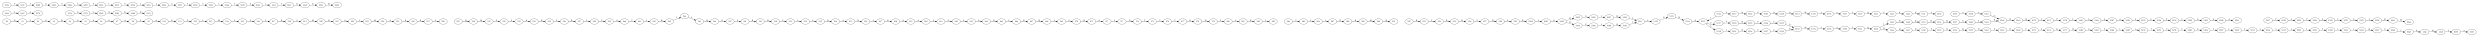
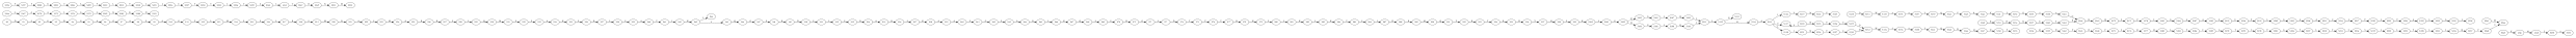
  strict digraph {
    fontname="EB Garamond"
    rankdir=LR
    node [fontname="EB Garamond"]
    edge [fontname="EB Garamond"]
    S0
    S1
    S2
    S3
    S4
    S5
    S6
    S7
    S8
    S9
    S10
    S11
    S12
    S13
    S14
    S15
    S16
    S17
    S18
    S19
    S20
    S21
    S22
    S23
    S24
    S25
    S26
    S27
    S28
    S29
    S30
    S31
    S32
    S33
    S34
    S35
    S36
    S37
    S38
    S39
    S40
    S41
    S42
    S43
    S44
    S45
    S46
    S47
    S48
    S49
    S50
    S51
    S52
    S53
    S54
    S55
    S56
    S57
    S58
    S59
    S60
    S61
    S62
    S63
    S64
    S65
    S66
    S67
    S68
    S69
    S70
    S71
    S72
    S73
    S74
    S75
    S76
    S77
    S78
    S79
    S80
    S81
    S82
    S83
    S84
    S85
    S86
    S87
    S88
    S89
    S90
    S91
    S92
    S93
    S94
    S95
    S96
    S97
    S98
    S99
    S100
    S101
    S102
    S103
    S104
    S105
    S106
    S107
    S108
    S109
    S110
    S111
    S112
    S113
    S114
    S115
    S116
    S117
    S118
    S119
    S120
    S121
    S122
    S123
    S124
    S125
    S126
    S127
    S128
    S129
    S130
    S131
    S132
    S133
    S134
    S135
    S136
    S137
    S138
    S139
    S140
    S141
    S142
    S143
    S144
-   S145
    S146
    S147
    S148
    S149
    S150
    S151
    S152
    S153
    S154
    S155
    S156
    S157
    S158
    S159
    S160
    S161
    S162
    S163
    S166
    S165
    S164
    S167
    S168
    S169
    S170
    S171
    S172
+   S173
    S174
    S175
    S176
    S177
    S178
    S179
    S180
    S181
    S182
    S183
    S184
    S185
    S186
    S187
    S188
    S189
    S190
    S191
    S192
    S193
    S195
    S196
    S194
    S197
    S198
    S199
    S200
    S201
    S202
    S203
    S204
    S205
    S206
    S207
    S208
    S209
    S210
    S211
    S212
    S213
+   S214
    S215
    S216
    S217
    S218
    S219
    S220
    S221
    S222
    S223
    S224
    S225
    S226
    S227
    S228
    S229
    S230
    S231
    S232
    S233
    S234
    S235
    S236
    S237
    S238
    S239
    S240
    S241
    S242
    S243
    S244
    S245
    S246
    S247
    S248
    S249
    S250
    S251
    S252
    S253
    S0 -> S1 [label=D]
    S1 -> S2 [label=S]
    S2 -> S3 [label=G]
    S3 -> S4 [label=N]
    S4 -> S5 [label=G]
    S5 -> S6 [label=A]
    S6 -> S7 [label=G]
    S7 -> S8 [label=A]
    S8 -> S9 [label=E]
    S9 -> S10 [label=A]
    S10 -> S11 [label=G]
    S11 -> S12 [label=P]
    S12 -> S13 [label=L]
    S13 -> S14 [label=M]
    S14 -> S15 [label=E]
    S15 -> S16 [label=E]
    S16 -> S17 [label=L]
    S17 -> S18 [label=R]
    S18 -> S19 [label=S]
    S19 -> S20 [label=M]
    S20 -> S21 [label=R]
    S21 -> S22 [label=A]
    S22 -> S23 [label=S]
    S23 -> S24 [label=M]
    S24 -> S25 [label=A]
    S25 -> S26 [label=R]
    S26 -> S27 [label=R]
    S27 -> S28 [label=E]
+   S28 -> S29 [label=L]
    S29 -> S30 [label=Q]
    S30 -> S31 [label=M]
    S31 -> S32 [label=E]
    S32 -> S33 [label=E]
    S33 -> S34 [label=A]
    S34 -> S35 [label=K]
    S35 -> S36 [label=E]
    S36 -> S37 [label=R]
    S37 -> S38 [label=L]
    S38 -> S39 [label=E]
    S39 -> S40 [label=A]
    S40 -> S41 [label=T]
    S41 -> S42 [label=I]
    S42 -> S43 [label=N]
    S43 -> S44 [label=L]
-   S44 -> S45 [label=L]
+   S43 -> S45 [label=L]
    S45 -> S46 [label=Q]
    S46 -> S47 [label=G]
    S47 -> S48 [label=E]
    S48 -> S49 [label=R]
    S49 -> S50 [label=D]
    S50 -> S51 [label=E]
    S51 -> S52 [label=L]
    S52 -> S53 [label=E]
    S53 -> S54 [label=R]
    S54 -> S55 [label=A]
    S55 -> S56 [label=R]
    S56 -> S57 [label=S]
    S57 -> S58 [label=K]
    S58 -> S59 [label=A]
    S59 -> S60 [label=A]
    S60 -> S61 [label=E]
    S61 -> S62 [label=G]
    S62 -> S63 [label=E]
    S63 -> S64 [label=A]
    S64 -> S65 [label=R]
    S65 -> S66 [label=L]
    S66 -> S67 [label=K]
    S67 -> S68 [label=Q]
    S68 -> S69 [label=S]
    S69 -> S70 [label=E]
    S70 -> S71 [label=K]
    S71 -> S72 [label=G]
    S72 -> S73 [label=L]
    S73 -> S74 [label=D]
    S74 -> S75 [label=T]
    S75 -> S76 [label=V]
    S76 -> S77 [label=T]
    S77 -> S78 [label=R]
    S78 -> S79 [label=N]
    S79 -> S80 [label=F]
    S80 -> S81 [label=L]
    S81 -> S82 [label=K]
    S82 -> S83 [label=L]
+   S83 -> S84 [label=K]
    S84 -> S85 [label=T]
    S85 -> S86 [label=S]
    S86 -> S87 [label=I]
    S87 -> S88 [label=D]
    S88 -> S89 [label=R]
    S89 -> S90 [label=M]
    S90 -> S91 [label=Q]
+   S91 -> S92 [label=V]
    S92 -> S93 [label=K]
    S93 -> S94 [label=T]
    S94 -> S95 [label=R]
    S95 -> S96 [label=D]
    S96 -> S97 [label=V]
    S97 -> S98 [label=H]
    S98 -> S99 [label=E]
    S99 -> S100 [label=K]
    S100 -> S101 [label=L]
    S101 -> S102 [label=G]
    S102 -> S103 [label=Q]
    S102 -> S104 [label=H]
    S103 -> S105 [label=G]
    S104 -> S106 [label=G]
    S105 -> S107 [label=L]
    S106 -> S108 [label=L]
    S107 -> S109 [label=Q]
    S108 -> S110 [label=Q]
    S109 -> S111 [label=L]
    S110 -> S111 [label=L]
    S111 -> S112 [label=L]
    S112 -> S113 [label=G]
-   S113 -> S114 [label=H]
+   S112 -> S114 [label=H]
    S114 -> S115 [label=A]
-   S116 -> S115 [label=I]
+   S115 -> S116 [label=I]
    S115 -> S117 [label=V]
    S115 -> S118 [label=L]
    S116 -> S119 [label=V]
-   S117 -> S120 [label=V]
+   S120 -> S117 [label=V]
    S118 -> S121 [label=I]
    S119 -> S122 [label=N]
    S120 -> S123 [label=N]
    S121 -> S124 [label=N]
    S122 -> S125 [label=V]
    S123 -> S126 [label=V]
    S124 -> S127 [label=V]
-   S125 -> S128 [label=D]
    S126 -> S129 [label=E]
    S127 -> S130 [label=E]
    S128 -> S131 [label=D]
    S129 -> S132 [label=D]
    S130 -> S132 [label=D]
    S131 -> S133 [label=W]
    S132 -> S134 [label=W]
    S133 -> S135 [label=A]
    S134 -> S136 [label=S]
    S135 -> S137 [label=A]
    S136 -> S138 [label=A]
    S137 -> S139 [label=Y]
    S138 -> S140 [label=Y]
    S139 -> S141 [label=Q]
    S140 -> S142 [label=Q]
    S141 -> S143 [label=V]
    S142 -> S144 [label=D]
-   S142 -> S145 [label=L]
    S143 -> S146 [label=R]
    S144 -> S147 [label=Q]
-   S145 -> S148 [label=N]
    S146 -> S149 [label=K]
    S147 -> S150 [label=D]
    S148 -> S151 [label=K]
    S149 -> S152 [label=E]
    S150 -> S153 [label=P]
    S151 -> S154 [label=D]
-   S153 -> S156 [label=D]
+   S152 -> S155 [label=K]
    S154 -> S157 [label=K]
    S155 -> S158 [label=S]
    S156 -> S159 [label=Q]
    S157 -> S160 [label=G]
    S158 -> S161 [label=A]
    S159 -> S162 [label=D]
    S160 -> S163 [label=S]
    S161 -> S166 [label=G]
    S162 -> S165 [label=P]
    S163 -> S166 [label=R]
    S166 -> S169 [label=H]
    S165 -> S168 [label=D]
    S164 -> S167 [label=G]
    S167 -> S170 [label=A]
    S168 -> S171 [label=P]
    S169 -> S172 [label=Q]
+   S170 -> S173 [label=A]
    S171 -> S174 [label=S]
    S172 -> S175 [label=S]
+   S173 -> S176 [label=S]
    S174 -> S177 [label=R]
    S175 -> S178 [label=P]
    S176 -> S179 [label=G]
    S177 -> S180 [label=H]
    S178 -> S181 [label=S]
    S179 -> S182 [label=G]
    S180 -> S183 [label=A]
    S181 -> S184 [label=G]
    S182 -> S185 [label=K]
    S183 -> S186 [label=P]
    S184 -> S187 [label=A]
    S185 -> S188 [label=K]
    S186 -> S189 [label=F]
    S187 -> S190 [label=A]
    S188 -> S191 [label=D]
    S189 -> S192 [label=A]
    S190 -> S193 [label=E]
    S192 -> S195 [label=T]
    S193 -> S196 [label=E]
    S195 -> S198 [label=S]
    S196 -> S199 [label=P]
    S194 -> S197 [label=P]
    S197 -> S200 [label=F]
    S198 -> S201 [label=V]
    S199 -> S202 [label=L]
    S200 -> S203 [label=G]
    S201 -> S204 [label=G]
    S202 -> S205 [label=G]
    S203 -> S206 [label=T]
    S204 -> S207 [label=V]
    S205 -> S208 [label=A]
    S206 -> S209 [label=A]
    S207 -> S210 [label=L]
    S208 -> S211 [label=A]
    S209 -> S212 [label=V]
    S210 -> S213 [label=T]
+   S211 -> S214 [label=C]
    S212 -> S215 [label=L]
    S213 -> S216 [label=S]
+   S214 -> S217 [label=L]
    S215 -> S218 [label=V]
    S216 -> S219 [label=S]
    S217 -> S220 [label=V]
    S218 -> S221 [label=L]
    S219 -> S222 [label=L]
    S220 -> S223 [label=L]
    S221 -> S224 [label=L]
    S222 -> S225 [label=L]
    S223 -> S226 [label=V]
    S224 -> S227 [label=C]
    S225 -> S228 [label=V]
    S226 -> S229 [label=A]
    S227 -> S230 [label=F]
    S228 -> S231 [label=L]
    S229 -> S232 [label=L]
    S230 -> S233 [label=T]
    S231 -> S234 [label=L]
    S232 -> S235 [label=A]
    S233 -> S236 [label=L]
    S234 -> S237 [label=Q]
    S235 -> S238 [label=L]
    S236 -> S239 [label=T]
    S237 -> S240 [label=P]
-   S238 -> S241 [label=K]
    S239 -> S242 [label=A]
-   S240 -> S243 [label=T]
+   S240 -> S244 [label=T]
    S241 -> S244 [label=M]
    S242 -> S245 [label=L]
    S243 -> S246 [label=K]
    S245 -> S247 [label=T]
    S246 -> S248 [label=M]
    S247 -> S249 [label=R]
    S248 -> S250 [label=E]
    S249 -> S251 [label=K]
    S250 -> S252 [label=A]
    S251 -> S253 [label=M]
  }
